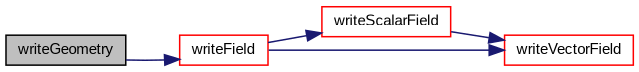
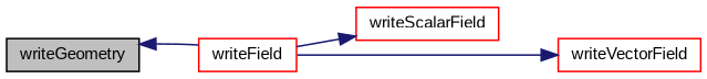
  digraph {
    fontname="Liberation Sans"
    rankdir=LR
    node [color=red fontname="Liberation Sans" fontsize=10 shape=record]
    edge [color=midnightblue fontname="Liberation Sans" fontsize=10 labelfontname=Helvetica labelfontsize=10 style=solid]
    n1 [color=black fillcolor=grey75 fontcolor=black height=0.2 label=writeGeometry style=filled width=0.4]
    n2 [height=0.2 label=writeField width=0.4]
    n3 [height=0.2 label=writeScalarField width=0.4]
    n4 [height=0.2 label=writeVectorField width=0.4]
-   n1 -> n2
+   n2 -> n1
    n2 -> n3
    n2 -> n4
-   n3 -> n4
  }
